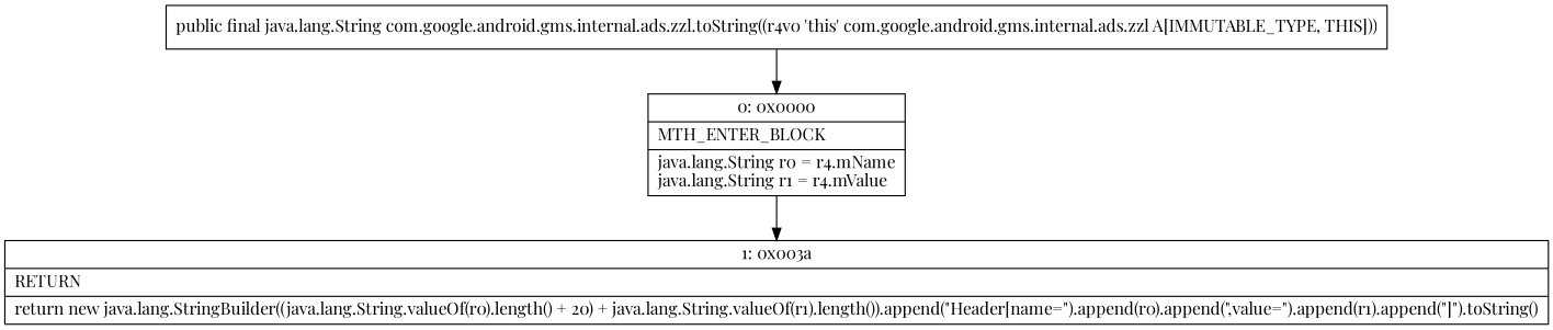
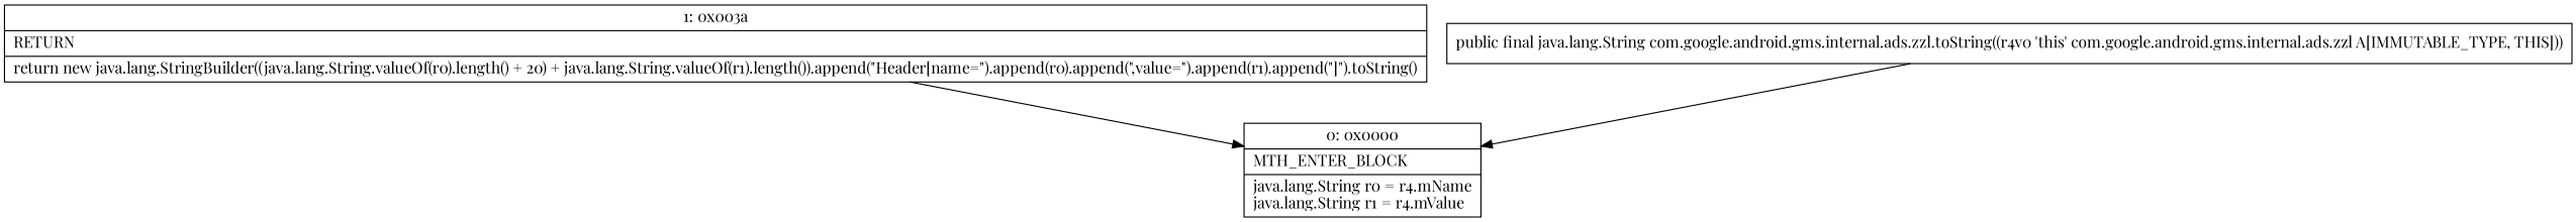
  digraph {
    fontname="Playfair Display"
    node [shape=record fontname="Playfair Display"]
    edge [fontname="Playfair Display"]
    n1 [label="{0\:\ 0x0000|MTH_ENTER_BLOCK\l|java.lang.String r0 = r4.mName\ljava.lang.String r1 = r4.mValue\l}"]
    n2 [label="{1\:\ 0x003a|RETURN\l|return new java.lang.StringBuilder((java.lang.String.valueOf(r0).length() + 20) + java.lang.String.valueOf(r1).length()).append(\"Header[name=\").append(r0).append(\",value=\").append(r1).append(\"]\").toString()\l}"]
    n3 [label="{public final java.lang.String com.google.android.gms.internal.ads.zzl.toString((r4v0 'this' com.google.android.gms.internal.ads.zzl A[IMMUTABLE_TYPE, THIS])) }"]
-   n1 -> n2
+   n2 -> n1
    n3 -> n1
  }
